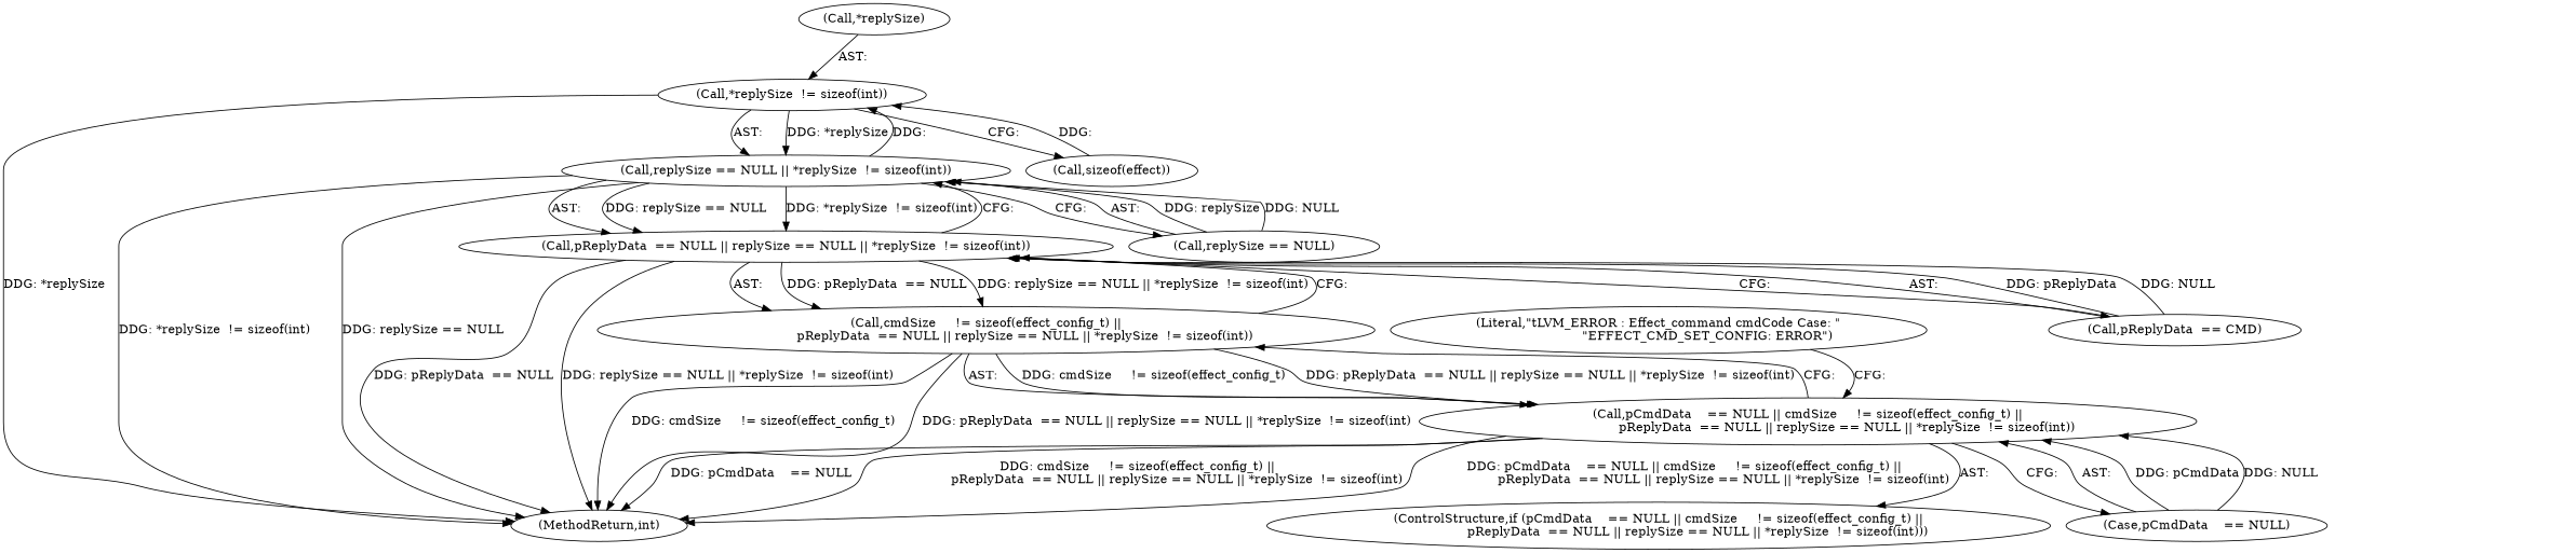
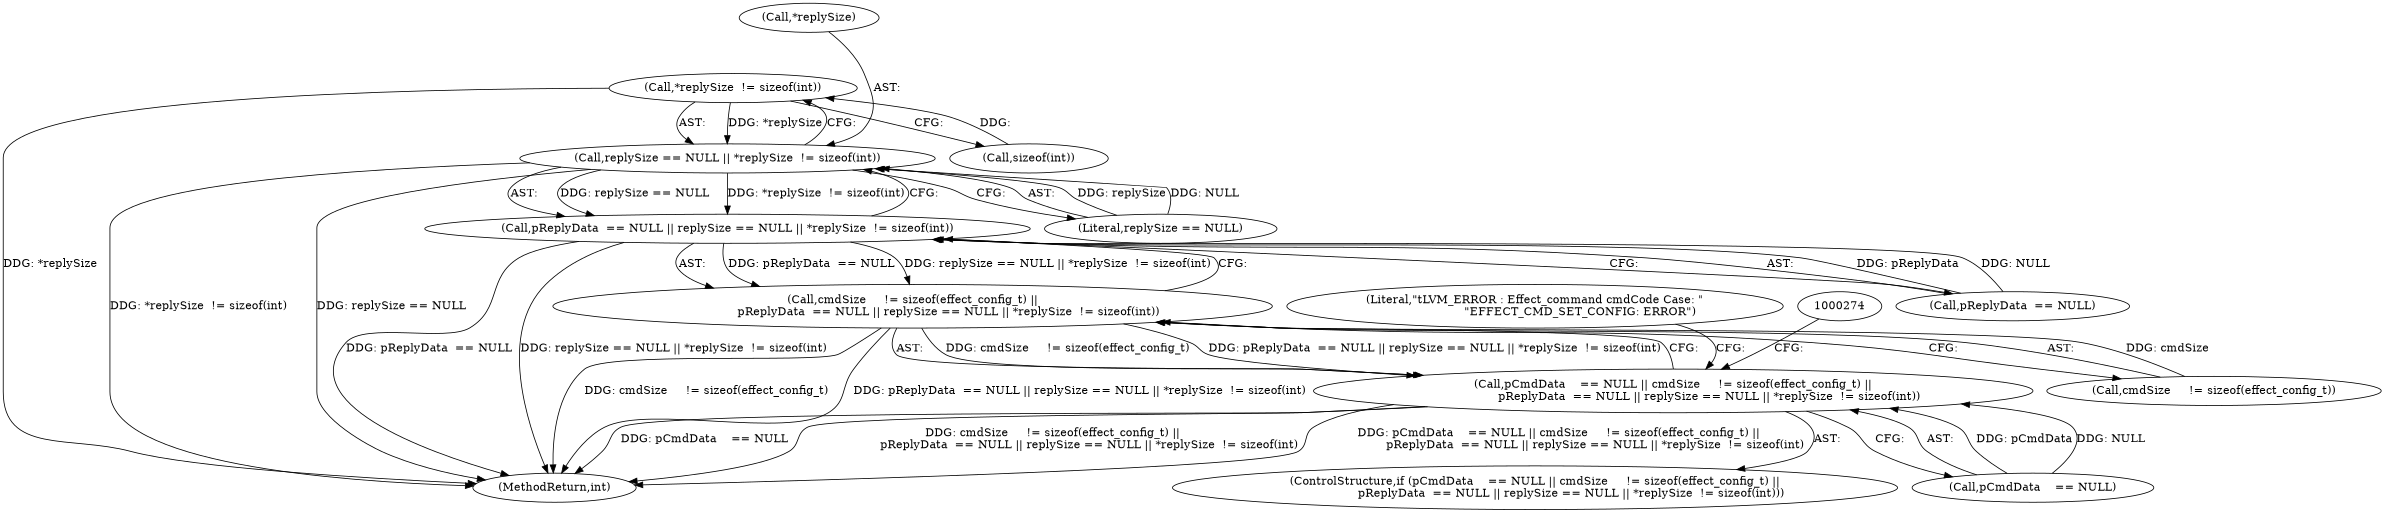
  digraph {
    n1 [label="(Call,*replySize  != sizeof(int))"]
    n2 [label="(Call,replySize == NULL || *replySize  != sizeof(int))"]
    n3 [label="(MethodReturn,int)"]
-   n4 [label="(Call,sizeof(effect))"]
+   n4 [label="(Call,sizeof(int))"]
    n5 [label="(Call,pReplyData  == NULL || replySize == NULL || *replySize  != sizeof(int))"]
-   n6 [label="(Call,replySize == NULL)"]
+   n6 [label="(Literal,replySize == NULL)"]
    n7 [label="(Call,cmdSize     != sizeof(effect_config_t) ||\n                    pReplyData  == NULL || replySize == NULL || *replySize  != sizeof(int))"]
-   n8 [label="(Call,pReplyData  == CMD)"]
+   n8 [label="(Call,pReplyData  == NULL)"]
    n9 [label="(Call,pCmdData    == NULL || cmdSize     != sizeof(effect_config_t) ||\n                    pReplyData  == NULL || replySize == NULL || *replySize  != sizeof(int))"]
+   n10 [label="(Call,cmdSize     != sizeof(effect_config_t))"]
    n11 [label="(ControlStructure,if (pCmdData    == NULL || cmdSize     != sizeof(effect_config_t) ||\n                    pReplyData  == NULL || replySize == NULL || *replySize  != sizeof(int)))"]
-   n12 [label="(Case,pCmdData    == NULL)"]
+   n12 [label="(Call,pCmdData    == NULL)"]
    n13 [label="(Call,*replySize)"]
    n14 [label="(Literal,\"\tLVM_ERROR : Effect_command cmdCode Case: \"\n                         \"EFFECT_CMD_SET_CONFIG: ERROR\")"]
+   1000274
    n1 -> n2 [label="AST: "]
    n1 -> n2 [label="DDG: *replySize"]
    n1 -> n3 [label="DDG: *replySize"]
    n1 -> n4 [label="CFG: "]
-   n2 -> n1 [label="DDG: "]
+   n2 -> n1 [label="CFG: "]
    n2 -> n3 [label="DDG: *replySize  != sizeof(int)"]
    n2 -> n3 [label="DDG: replySize == NULL"]
    n2 -> n5 [label="AST: "]
    n2 -> n5 [label="DDG: replySize == NULL"]
    n2 -> n5 [label="DDG: *replySize  != sizeof(int)"]
    n2 -> n6 [label="CFG: "]
    n4 -> n1 [label="DDG: "]
    n5 -> n2 [label="CFG: "]
    n5 -> n3 [label="DDG: pReplyData  == NULL"]
    n5 -> n3 [label="DDG: replySize == NULL || *replySize  != sizeof(int)"]
    n5 -> n7 [label="AST: "]
    n5 -> n7 [label="DDG: pReplyData  == NULL"]
    n5 -> n7 [label="DDG: replySize == NULL || *replySize  != sizeof(int)"]
    n5 -> n8 [label="CFG: "]
    n6 -> n2 [label="AST: "]
    n6 -> n2 [label="DDG: replySize"]
    n6 -> n2 [label="DDG: NULL"]
    n7 -> n3 [label="DDG: cmdSize     != sizeof(effect_config_t)"]
    n7 -> n3 [label="DDG: pReplyData  == NULL || replySize == NULL || *replySize  != sizeof(int)"]
    n7 -> n5 [label="CFG: "]
    n7 -> n9 [label="AST: "]
    n7 -> n9 [label="DDG: cmdSize     != sizeof(effect_config_t)"]
    n7 -> n9 [label="DDG: pReplyData  == NULL || replySize == NULL || *replySize  != sizeof(int)"]
+   n7 -> n10 [label="CFG: "]
    n8 -> n5 [label="AST: "]
    n8 -> n5 [label="DDG: pReplyData"]
    n8 -> n5 [label="DDG: NULL"]
    n9 -> n3 [label="DDG: pCmdData    == NULL"]
    n9 -> n3 [label="DDG: cmdSize     != sizeof(effect_config_t) ||\n                    pReplyData  == NULL || replySize == NULL || *replySize  != sizeof(int)"]
    n9 -> n3 [label="DDG: pCmdData    == NULL || cmdSize     != sizeof(effect_config_t) ||\n                    pReplyData  == NULL || replySize == NULL || *replySize  != sizeof(int)"]
    n9 -> n7 [label="CFG: "]
    n9 -> n11 [label="AST: "]
    n9 -> n12 [label="CFG: "]
+   n10 -> n7 [label="AST: "]
+   n10 -> n7 [label="DDG: cmdSize"]
    n12 -> n9 [label="AST: "]
    n12 -> n9 [label="DDG: pCmdData"]
    n12 -> n9 [label="DDG: NULL"]
-   n13 -> n1 [label="AST: "]
+   n13 -> n2 [label="AST: "]
    n14 -> n9 [label="CFG: "]
+   1000274 -> n9 [label="CFG: "]
  }
